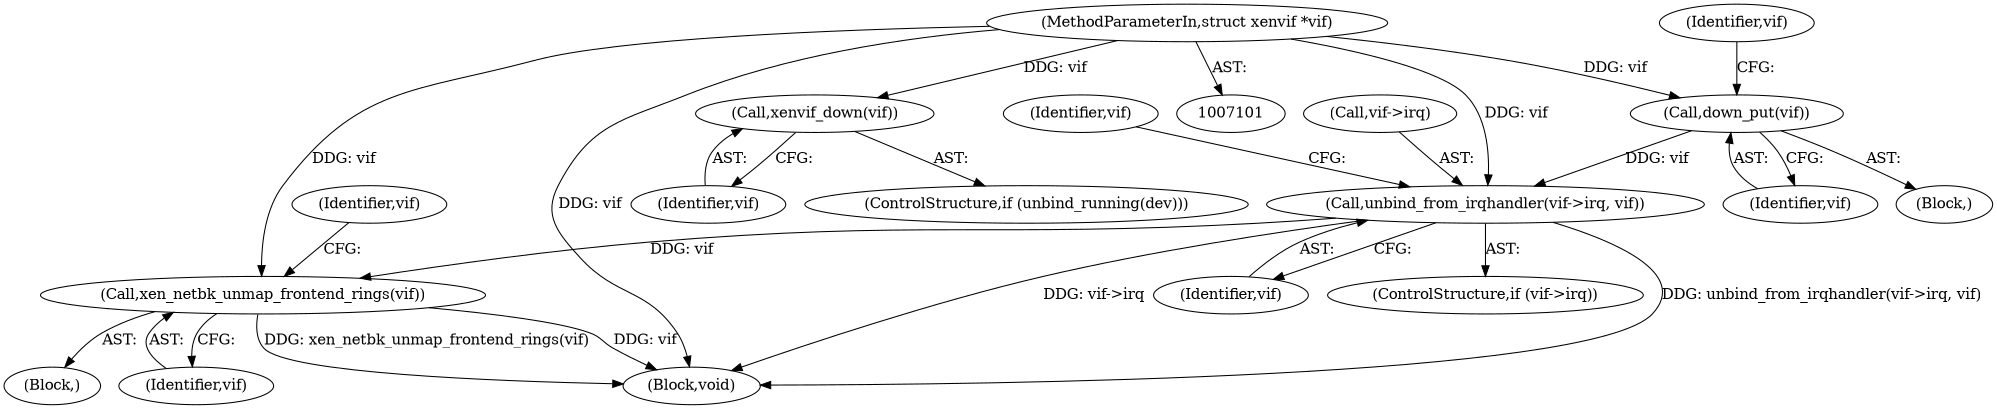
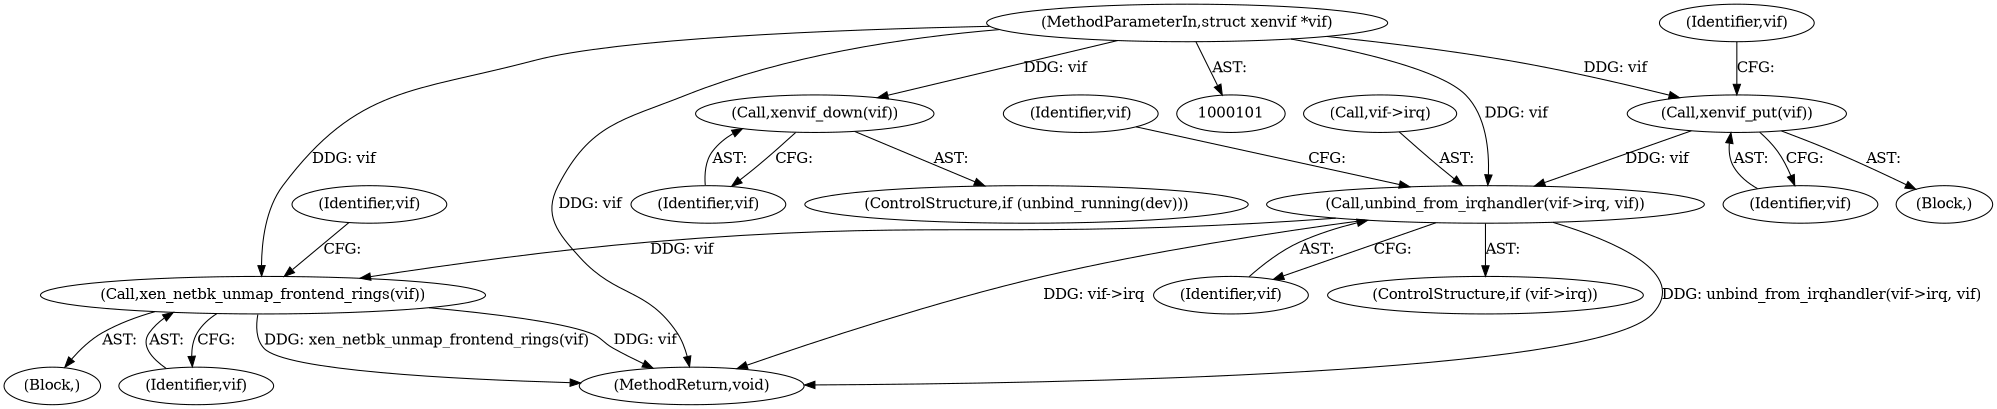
  digraph {
    n1 [label="(MethodParameterIn,struct xenvif *vif)"]
    n2 [label="(Call,xenvif_down(vif))"]
-   n3 [label="(Call,down_put(vif))"]
+   n3 [label="(Call,xenvif_put(vif))"]
    n4 [label="(Call,unbind_from_irqhandler(vif->irq, vif))"]
    n5 [label="(Call,xen_netbk_unmap_frontend_rings(vif))"]
-   n6 [label="(Block,void)"]
-   1000101 [label=1007101]
+   n6 [label="(MethodReturn,void)"]
+   1000101
    n8 [label="(ControlStructure,if (unbind_running(dev)))"]
    n9 [label="(Identifier,vif)"]
    n10 [label="(Block,)"]
    n11 [label="(Identifier,vif)"]
    n12 [label="(Identifier,vif)"]
    n13 [label="(ControlStructure,if (vif->irq))"]
    n14 [label="(Block,)"]
    n15 [label="(Identifier,vif)"]
    n16 [label="(Identifier,vif)"]
    n17 [label="(Identifier,vif)"]
    n18 [label="(Call,vif->irq)"]
    n19 [label="(Identifier,vif)"]
    n1 -> n2 [label="DDG: vif"]
    n1 -> n3 [label="DDG: vif"]
    n1 -> n4 [label="DDG: vif"]
    n1 -> n5 [label="DDG: vif"]
    n1 -> n6 [label="DDG: vif"]
    n1 -> 1000101 [label="AST: "]
    n2 -> n8 [label="AST: "]
    n2 -> n9 [label="CFG: "]
    n3 -> n4 [label="DDG: vif"]
    n3 -> n10 [label="AST: "]
    n3 -> n11 [label="CFG: "]
    n4 -> n5 [label="DDG: vif"]
    n4 -> n6 [label="DDG: vif->irq"]
    n4 -> n6 [label="DDG: unbind_from_irqhandler(vif->irq, vif)"]
    n4 -> n12 [label="CFG: "]
    n4 -> n13 [label="AST: "]
    n5 -> n6 [label="DDG: xen_netbk_unmap_frontend_rings(vif)"]
    n5 -> n6 [label="DDG: vif"]
    n5 -> n14 [label="AST: "]
    n5 -> n15 [label="CFG: "]
    n9 -> n2 [label="AST: "]
    n11 -> n3 [label="AST: "]
    n12 -> n4 [label="AST: "]
    n15 -> n5 [label="AST: "]
    n16 -> n4 [label="CFG: "]
    n17 -> n3 [label="CFG: "]
    n18 -> n4 [label="AST: "]
    n19 -> n5 [label="CFG: "]
  }
